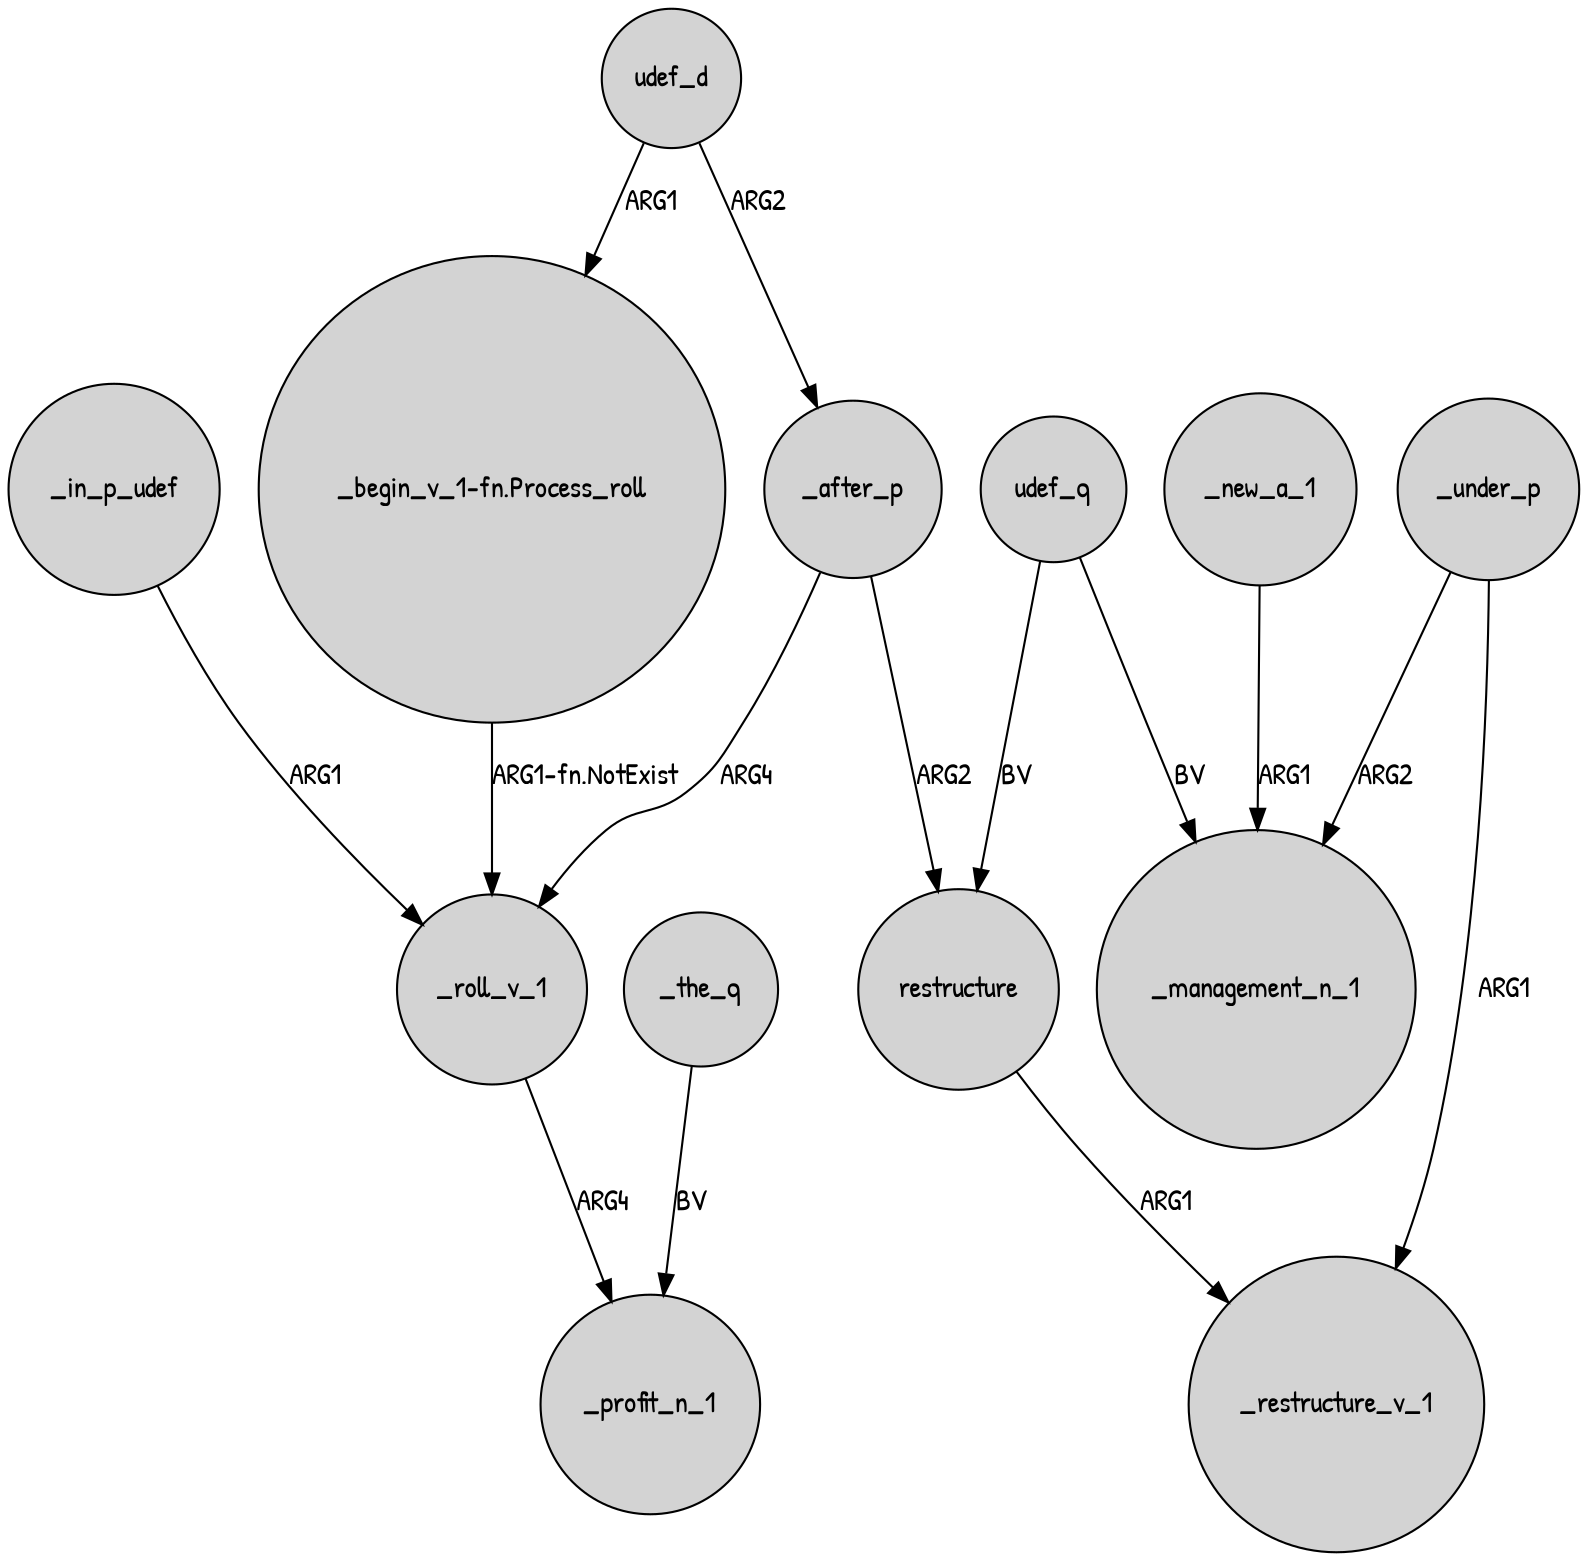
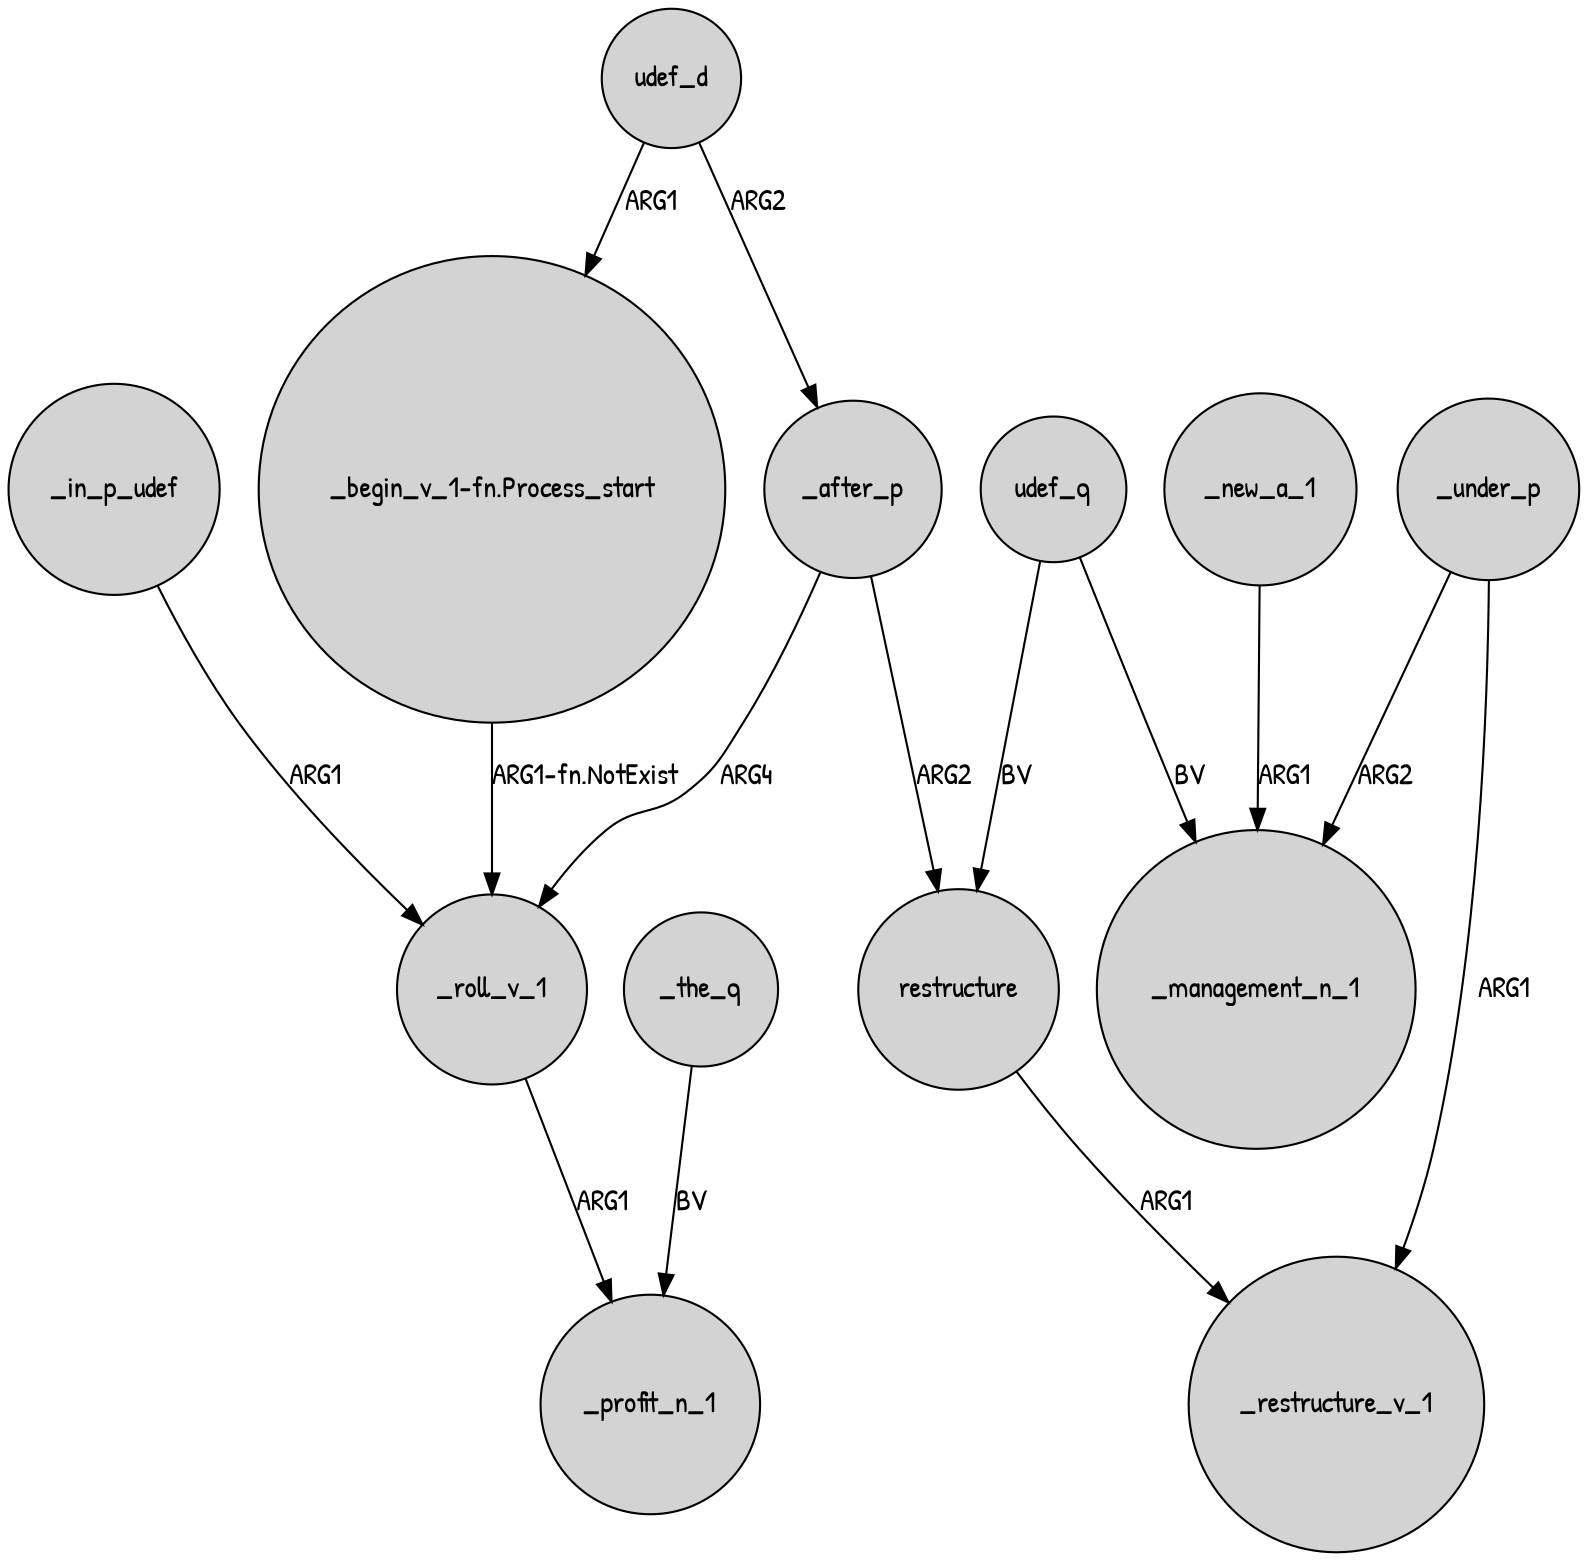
  digraph {
    fontname="Patrick Hand"
    node [fontname="Patrick Hand" shape=circle style=filled]
    edge [fontname="Patrick Hand"]
    _after_p
    _roll_v_1
    n3 [label=restructure]
    _profit_n_1
    _restructure_v_1
-   "_begin_v_1-fn.Process_start" [label="_begin_v_1-fn.Process_roll"]
+   "_begin_v_1-fn.Process_start"
    _the_q
    _under_p
    _management_n_1
    n10 [label=udef_d]
    udef_q
    n12 [label=_in_p_udef]
    _new_a_1
    _after_p -> _roll_v_1 [label=ARG4]
    _after_p -> n3 [label=ARG2]
-   _roll_v_1 -> _profit_n_1 [label=ARG4]
+   _roll_v_1 -> _profit_n_1 [label=ARG1]
    n3 -> _restructure_v_1 [label=ARG1]
    "_begin_v_1-fn.Process_start" -> _roll_v_1 [label="ARG1-fn.NotExist"]
    _the_q -> _profit_n_1 [label=BV]
    _under_p -> _restructure_v_1 [label=ARG1]
    _under_p -> _management_n_1 [label=ARG2]
    n10 -> _after_p [label=ARG2]
    n10 -> "_begin_v_1-fn.Process_start" [label=ARG1]
    udef_q -> n3 [label=BV]
    udef_q -> _management_n_1 [label=BV]
    n12 -> _roll_v_1 [label=ARG1]
    _new_a_1 -> _management_n_1 [label=ARG1]
  }
